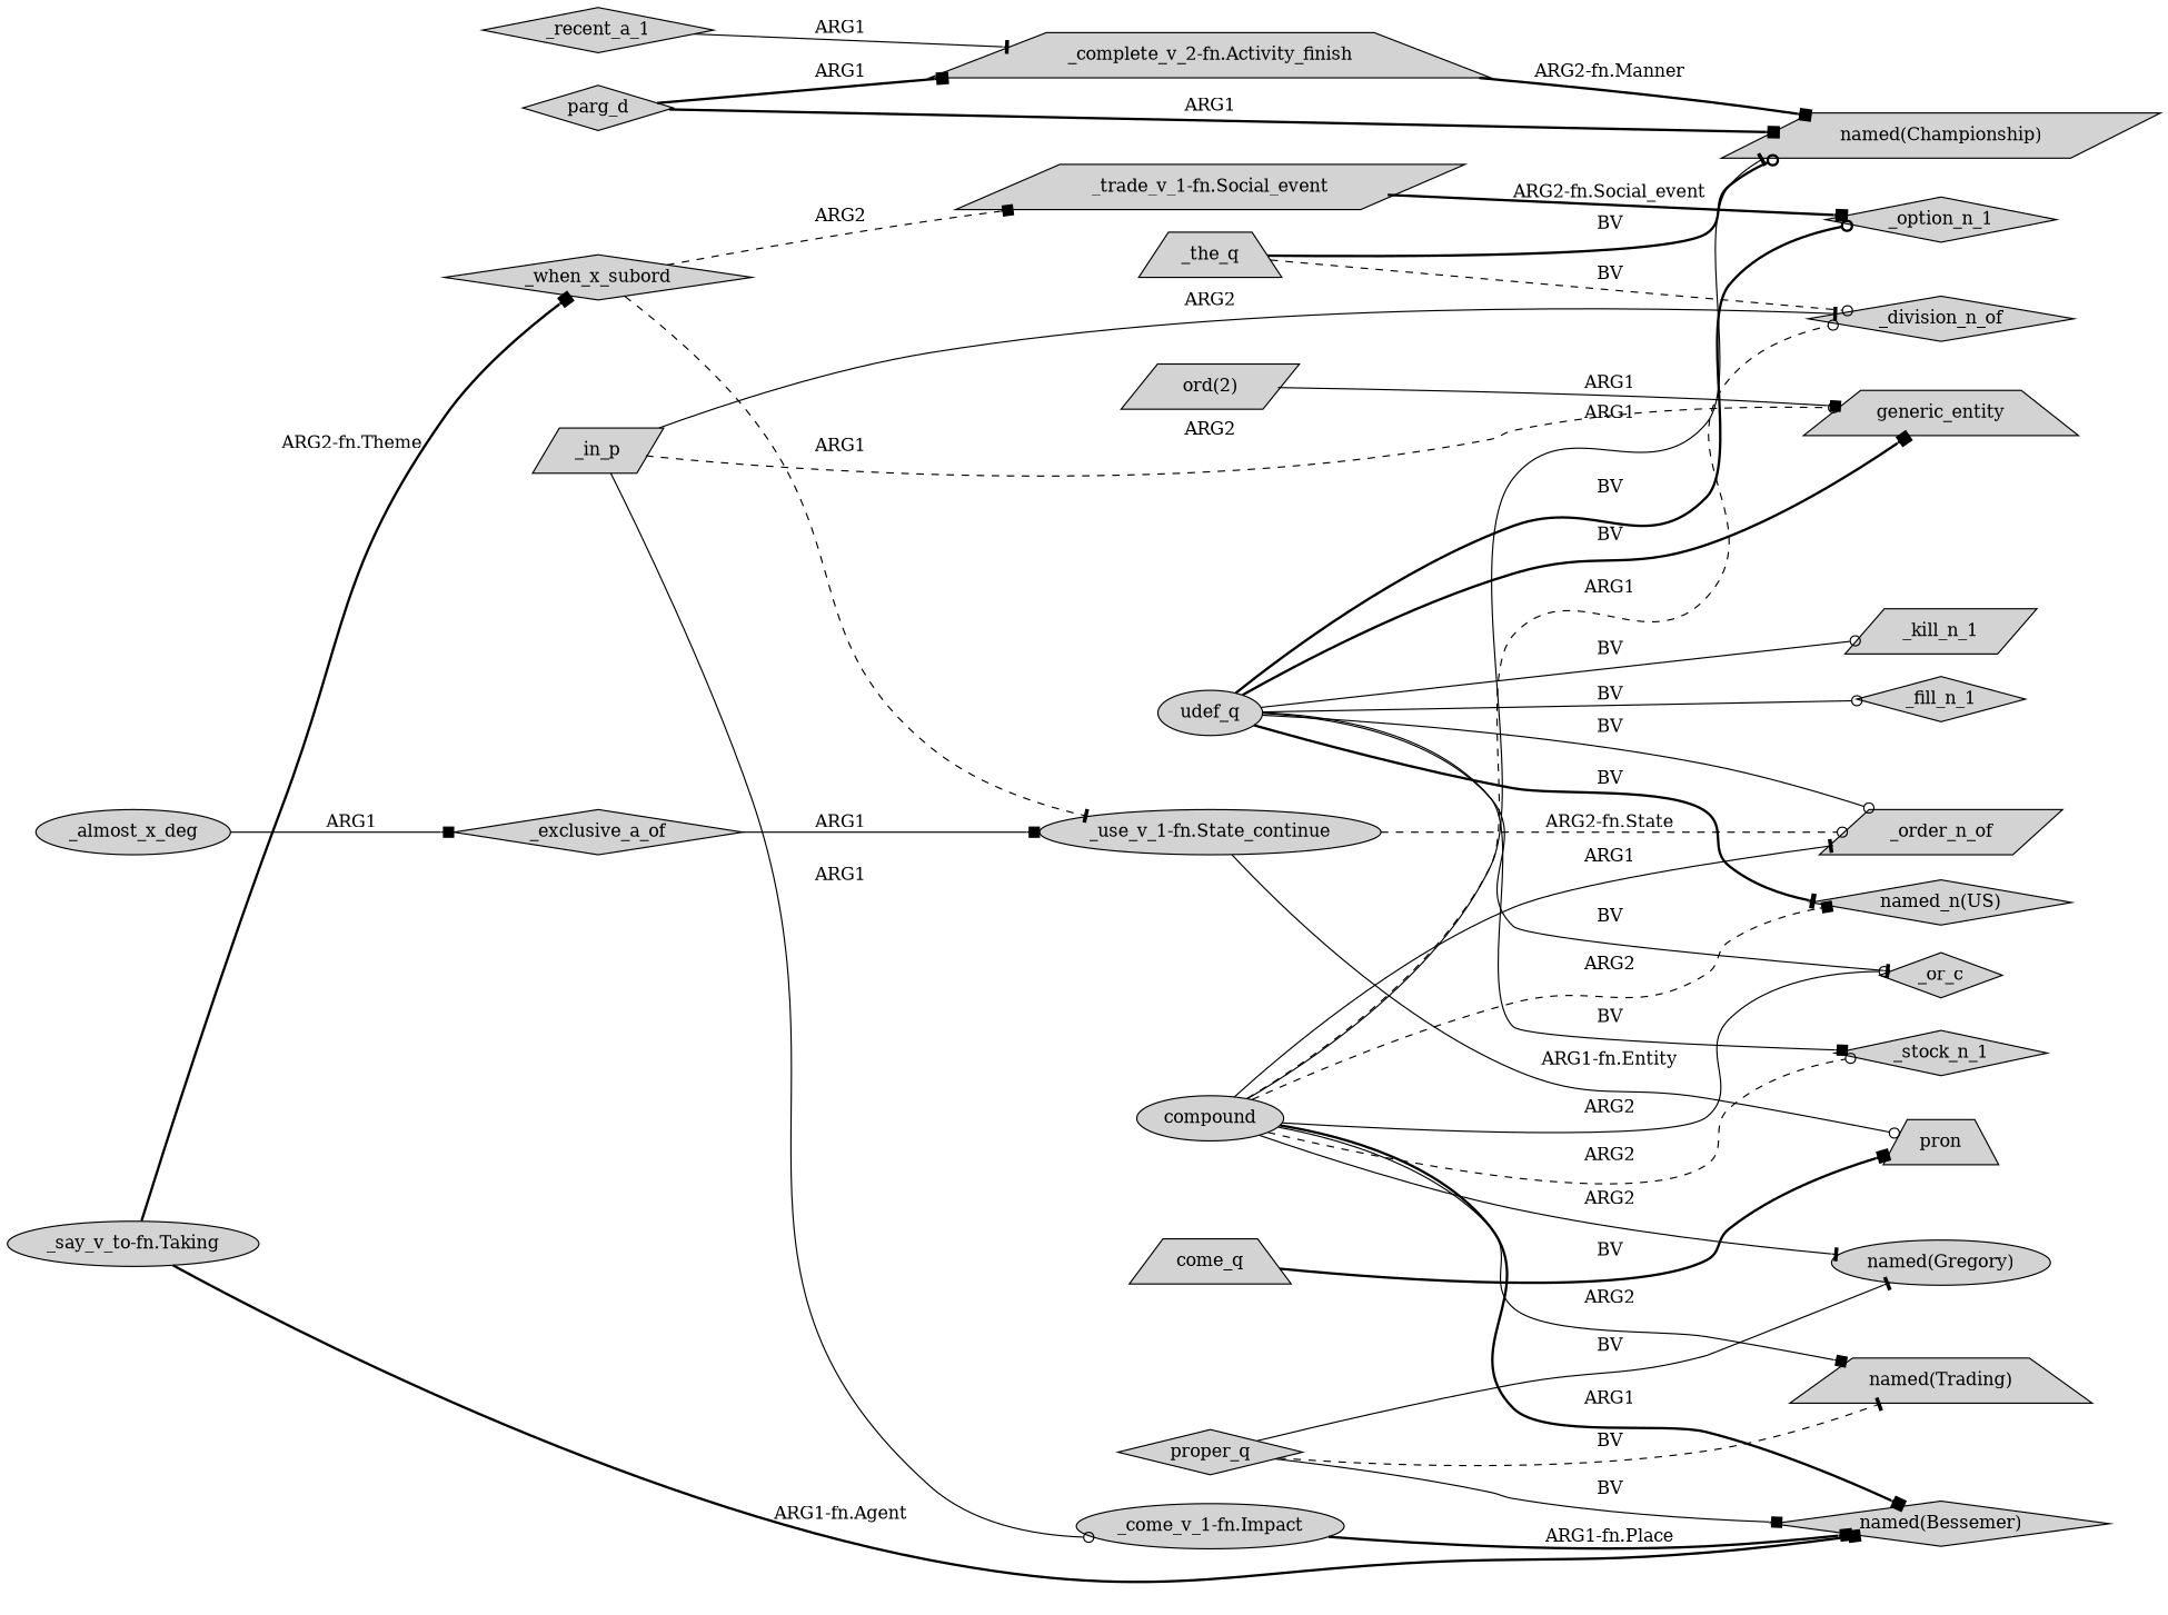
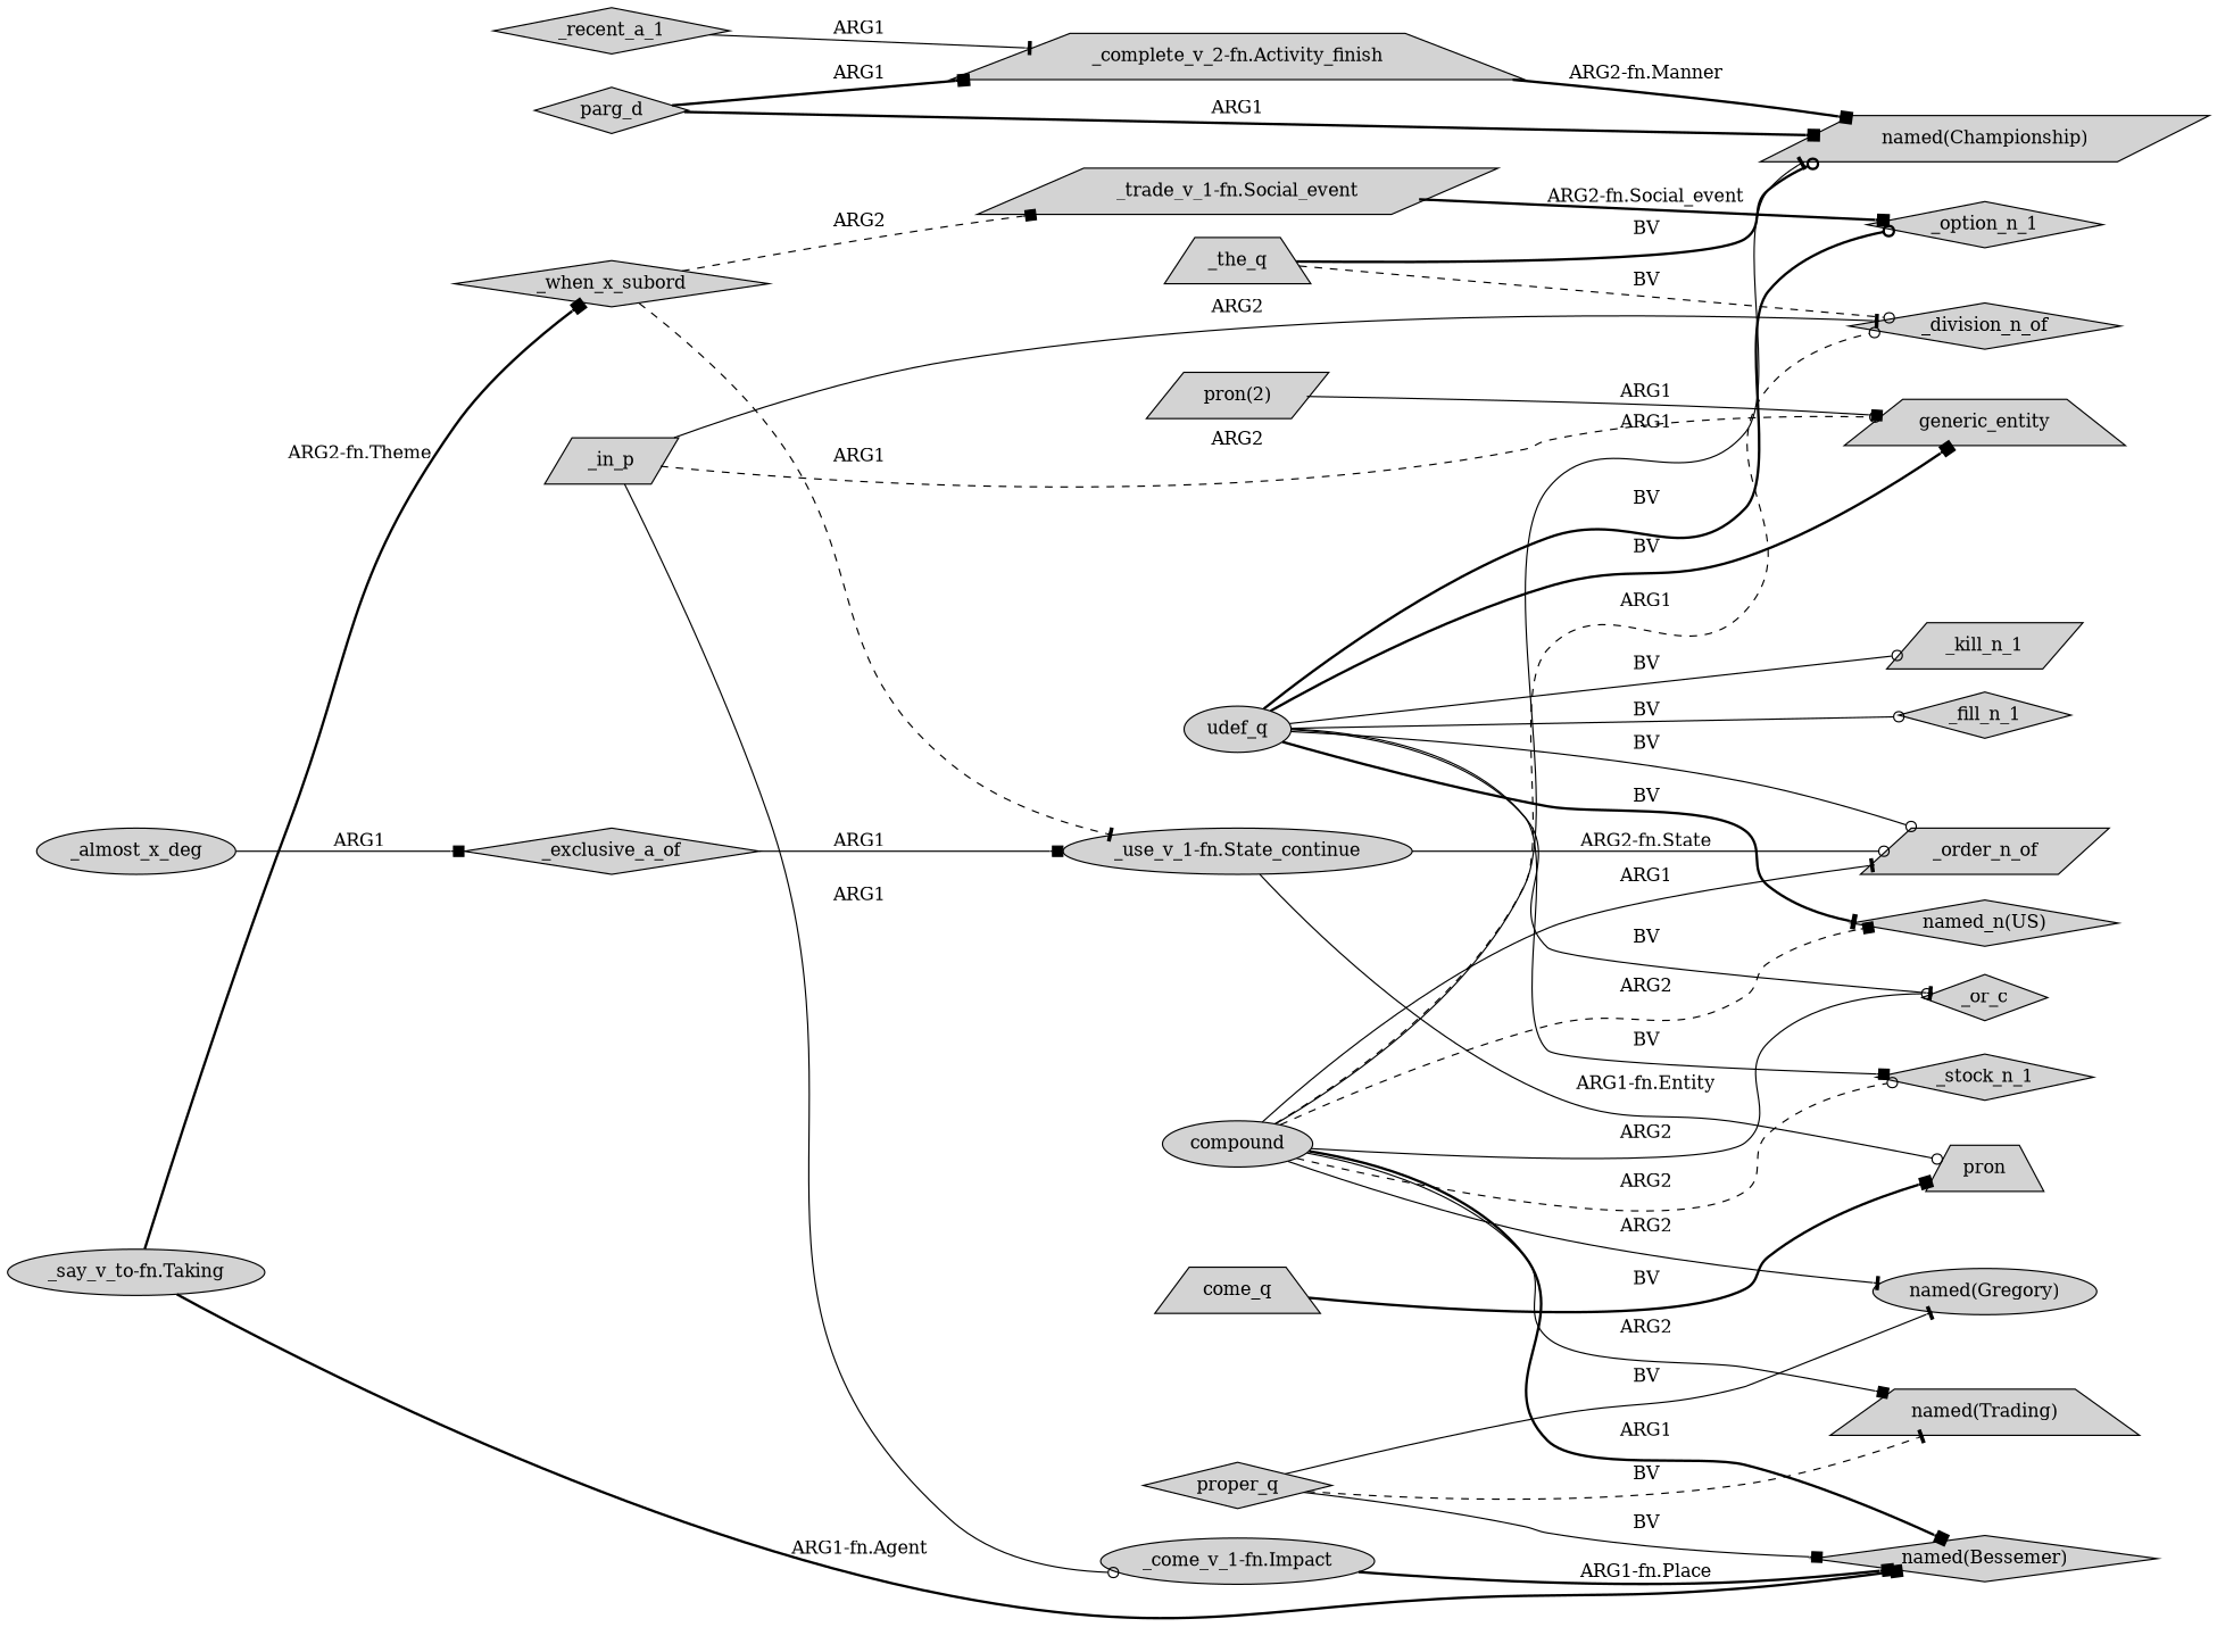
  digraph {
    rankdir=LR
    node [shape=diamond style=filled]
    edge [arrowhead=box style=solid]
    _in_p [shape=parallelogram]
    "_come_v_1-fn.Impact" [shape=ellipse]
    _division_n_of
    generic_entity [shape=trapezium]
    "named(Bessemer)"
    compound [shape=ellipse]
    _order_n_of [shape=parallelogram]
    "named(Championship)" [shape=parallelogram]
    _or_c
    _stock_n_1
    "named(Gregory)" [shape=ellipse]
    "named(Trading)" [shape=trapezium]
    "named_n(US)"
    _the_q [shape=trapezium]
    udef_q [shape=ellipse]
    _option_n_1
    _fill_n_1
    _kill_n_1 [shape=parallelogram]
    "_use_v_1-fn.State_continue" [shape=ellipse]
    pron [shape=trapezium]
    proper_q
    _exclusive_a_of
    n23 [label=come_q shape=trapezium]
    _when_x_subord
    "_trade_v_1-fn.Social_event" [shape=parallelogram]
    parg_d
    "_complete_v_2-fn.Activity_finish" [shape=trapezium]
    "_say_v_to-fn.Taking" [shape=ellipse]
-   "ord(2)" [shape=parallelogram]
+   "ord(2)" [shape=parallelogram label="pron(2)"]
    _almost_x_deg [shape=ellipse]
    _recent_a_1
    _in_p -> "_come_v_1-fn.Impact" [arrowhead=odot label=ARG1]
    _in_p -> _division_n_of [arrowhead=tee label=ARG2]
    _in_p -> generic_entity [arrowhead=odot label=ARG2 style=dashed]
    "_come_v_1-fn.Impact" -> "named(Bessemer)" [label="ARG1-fn.Place" style=bold]
    compound -> _division_n_of [arrowhead=odot label=ARG1 style=dashed]
    compound -> "named(Bessemer)" [label=ARG1 style=bold]
    compound -> _order_n_of [arrowhead=tee label=ARG1]
    compound -> "named(Championship)" [arrowhead=tee label=ARG1]
    compound -> _or_c [arrowhead=odot label=ARG2]
    compound -> _stock_n_1 [arrowhead=odot label=ARG2 style=dashed]
    compound -> "named(Gregory)" [arrowhead=tee label=ARG2]
    compound -> "named(Trading)" [label=ARG2]
    compound -> "named_n(US)" [label=ARG2 style=dashed]
    _the_q -> _division_n_of [arrowhead=odot label=BV style=dashed]
    _the_q -> "named(Championship)" [arrowhead=odot label=BV style=bold]
    udef_q -> generic_entity [label=BV style=bold]
    udef_q -> _order_n_of [arrowhead=odot label=BV]
    udef_q -> _or_c [arrowhead=tee label=BV]
    udef_q -> _stock_n_1 [label=BV]
    udef_q -> "named_n(US)" [arrowhead=tee label=BV style=bold]
    udef_q -> _option_n_1 [arrowhead=odot label=BV style=bold]
    udef_q -> _fill_n_1 [arrowhead=odot label=BV]
    udef_q -> _kill_n_1 [arrowhead=odot label=BV]
-   "_use_v_1-fn.State_continue" -> _order_n_of [arrowhead=odot label="ARG2-fn.State" style=dashed]
+   "_use_v_1-fn.State_continue" -> _order_n_of [arrowhead=odot label="ARG2-fn.State"]
    "_use_v_1-fn.State_continue" -> pron [arrowhead=odot label="ARG1-fn.Entity"]
    proper_q -> "named(Bessemer)" [label=BV]
    proper_q -> "named(Gregory)" [arrowhead=tee label=BV]
    proper_q -> "named(Trading)" [arrowhead=tee label=BV style=dashed]
    _exclusive_a_of -> "_use_v_1-fn.State_continue" [label=ARG1]
    n23 -> pron [label=BV style=bold]
    _when_x_subord -> "_use_v_1-fn.State_continue" [arrowhead=tee label=ARG1 style=dashed]
    _when_x_subord -> "_trade_v_1-fn.Social_event" [label=ARG2 style=dashed]
    "_trade_v_1-fn.Social_event" -> _option_n_1 [label="ARG2-fn.Social_event" style=bold]
    parg_d -> "named(Championship)" [label=ARG1 style=bold]
    parg_d -> "_complete_v_2-fn.Activity_finish" [label=ARG1 style=bold]
    "_complete_v_2-fn.Activity_finish" -> "named(Championship)" [label="ARG2-fn.Manner" style=bold]
    "_say_v_to-fn.Taking" -> "named(Bessemer)" [label="ARG1-fn.Agent" style=bold]
    "_say_v_to-fn.Taking" -> _when_x_subord [label="ARG2-fn.Theme" style=bold]
    "ord(2)" -> generic_entity [label=ARG1]
    _almost_x_deg -> _exclusive_a_of [label=ARG1]
    _recent_a_1 -> "_complete_v_2-fn.Activity_finish" [arrowhead=tee label=ARG1]
  }
